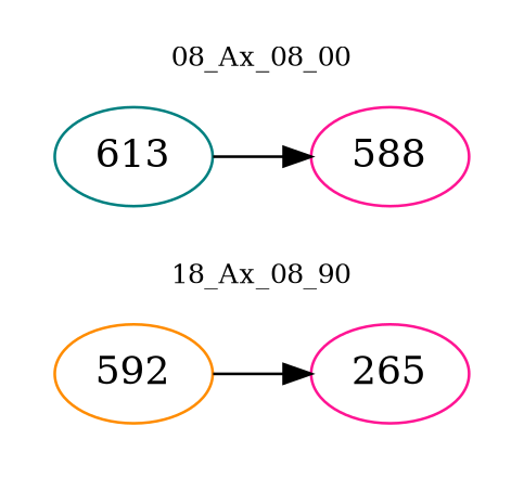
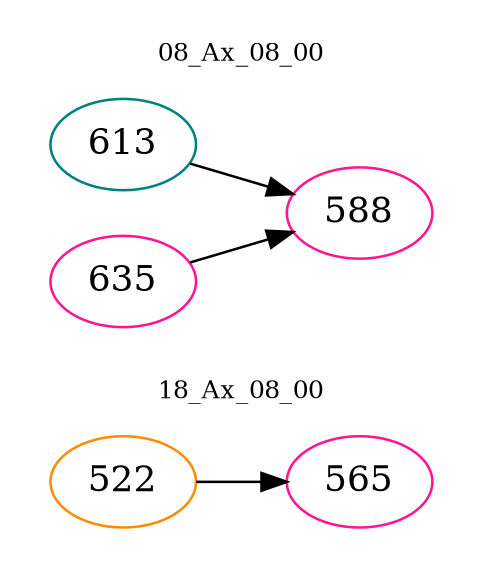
  digraph {
    rankdir=LR
    node [color=deeppink]
    edge [color=black]
-   n1 [color=darkorange label=592]
-   n2 [label=265]
+   n1 [color=darkorange label=522]
+   n2 [label=565]
    n3 [color=teal label=613]
+   n4 [label=635]
    n5 [label=588]
    subgraph cluster_1 {
      color=white
      fontsize=10
-     label="18_Ax_08_90"
+     label="18_Ax_08_00"
      n1
      n2
    }
    subgraph cluster_2 {
      color=white
      fontsize=10
      label="08_Ax_08_00"
      n3
+     n4
      n5
    }
    n1 -> n2
    n3 -> n5
+   n4 -> n5
  }
